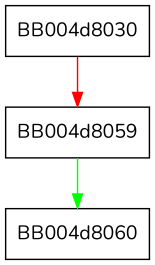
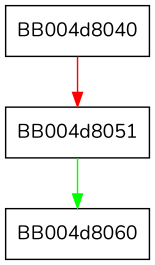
  digraph {
    fontname=Nunito
    splines=ortho
    node [fontname=Nunito shape=box]
    edge [fontname=Nunito]
-   BB004d8040 [label=BB004d8030]
-   BB004d8059
+   BB004d8040
+   BB004d8059 [label=BB004d8051]
    BB004d8060
    BB004d8040 -> BB004d8059 [color=red]
    BB004d8059 -> BB004d8060 [color=green]
  }
